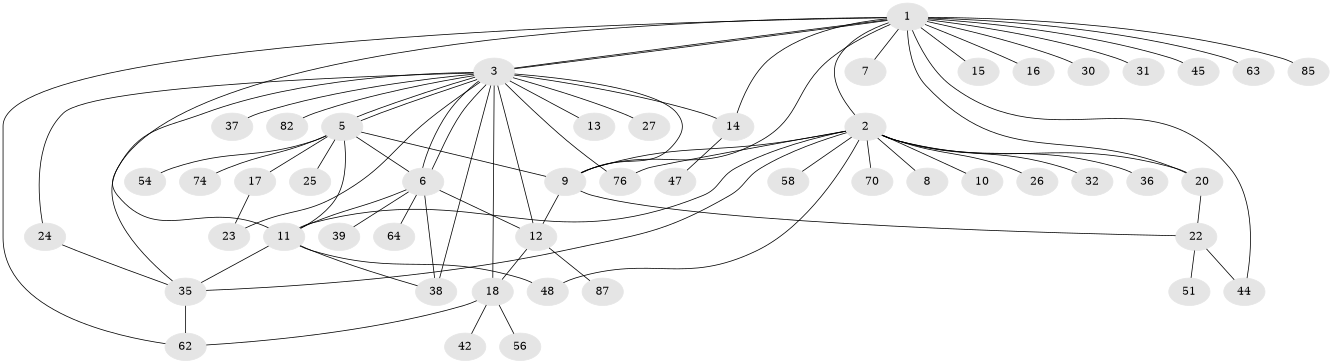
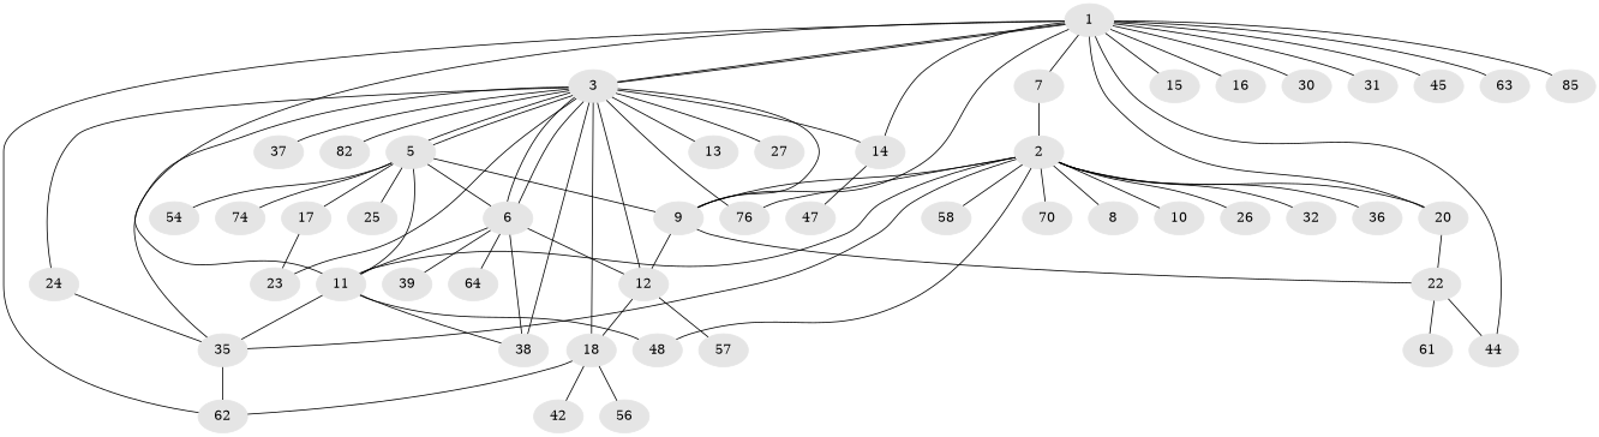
  graph {
    node [color=gray90 style=filled]
    1
    2
    3 [super="+4"]
    7
    9 [super="+49"]
    11 [super="+59+41+28+71"]
    14 [super="+83+33"]
    15 [super="+50"]
    16 [super="+32"]
    20 [super="+29+100"]
    30
    31
    44 [super="+75"]
    45
    62 [super="+91"]
    63
    85
    8
    10
    26 [super="+93+79"]
    n21 [label=32]
    35 [super="+95"]
    36 [super="+94"]
    48
    58
    70
    76 [super="+77"]
    5 [super="+21"]
    6 [super="+52"]
    12 [super="+51+78+90"]
    13
    18 [super="+53+19+86"]
    23 [super="+73"]
    24 [super="+40"]
    27
    37
    38 [super="+43"]
    82
    22
    47
    17
    25
    54
    74
    39 [super="+55"]
    64
-   57 [label=87]
+   57
    42
    56
-   61 [label=51]
-   1 -- 2
+   61
+   7 -- 2
    1 -- 3
    1 -- 3
    1 -- 7
    1 -- 9
    1 -- 11
    1 -- 14
    1 -- 15
    1 -- 16
    1 -- 20
    1 -- 30
    1 -- 31
    1 -- 44
    1 -- 45
    1 -- 62
    1 -- 63
    1 -- 85
    2 -- 9
    2 -- 11
    2 -- 20
    2 -- 8
    2 -- 10
    2 -- 26
    2 -- n21
    2 -- 35
    2 -- 36
    2 -- 48
    2 -- 58
    2 -- 70
    2 -- 76
    3 -- 9 [weight=2]
    3 -- 14
    3 -- 35
    3 -- 76
    3 -- 5
    3 -- 5
    3 -- 6
    3 -- 6
    3 -- 12 [weight=2]
    3 -- 13
    3 -- 18
    3 -- 23
    3 -- 24
    3 -- 27
    3 -- 37
    3 -- 38
    3 -- 82
    9 -- 12
    9 -- 22
    11 -- 35
    11 -- 48
    11 -- 38
    14 -- 47
    20 -- 22
    35 -- 62
    5 -- 9
    5 -- 11
    5 -- 6
    5 -- 17
    5 -- 25
    5 -- 54
    5 -- 74
    6 -- 11
    6 -- 12
    6 -- 38
    6 -- 39
    6 -- 64
    12 -- 18
    12 -- 57
    18 -- 62
    18 -- 42
    18 -- 56
    24 -- 35
    22 -- 44
    22 -- 61
    17 -- 23
  }
